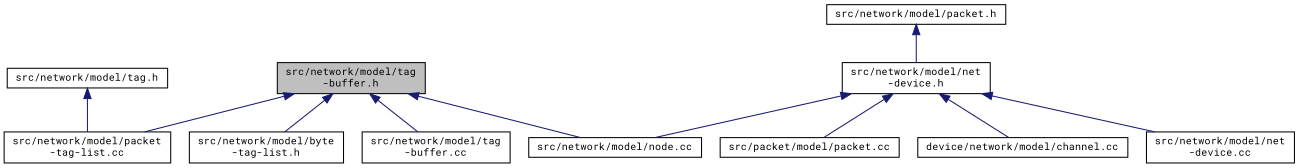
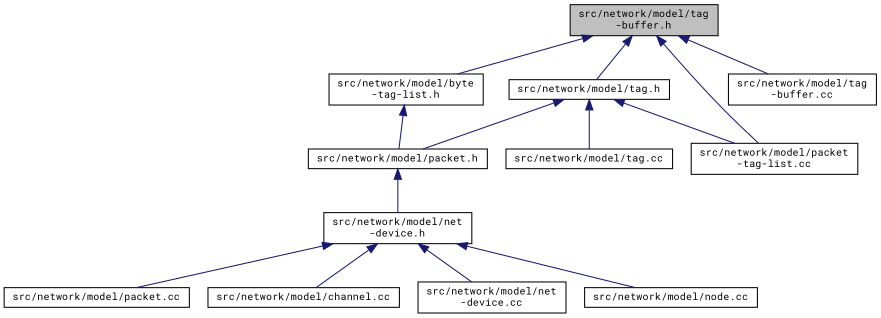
  digraph {
    fontname="Roboto Mono"
    node [color=black fillcolor=white fontname="Roboto Mono" fontsize=10 shape=record style=filled]
    edge [color=midnightblue dir=back fontname="Roboto Mono" fontsize=10 labelfontname=Helvetica labelfontsize=10 style=solid]
    n1 [fillcolor=grey75 fontcolor=black height=0.2 label="src/network/model/tag\l-buffer.h" width=0.4]
    n2 [height=0.2 label="src/network/model/byte\l-tag-list.h" width=0.4]
    n3 [height=0.2 label="src/network/model/packet\l-tag-list.cc" width=0.4]
    n4 [height=0.2 label="src/network/model/tag\l-buffer.cc" width=0.4]
    n5 [height=0.2 label="src/network/model/tag.h" width=0.4]
    n6 [height=0.2 label="src/network/model/packet.h" width=0.4]
+   n7 [height=0.2 label="src/network/model/tag.cc" width=0.4]
    n8 [height=0.2 label="src/network/model/net\l-device.h" width=0.4]
-   n9 [height=0.2 label="src/packet/model/packet.cc" width=0.4]
-   n10 [height=0.2 label="device/network/model/channel.cc" width=0.4]
+   n9 [height=0.2 label="src/network/model/packet.cc" width=0.4]
+   n10 [height=0.2 label="src/network/model/channel.cc" width=0.4]
    n11 [height=0.2 label="src/network/model/net\l-device.cc" width=0.4]
    n12 [height=0.2 label="src/network/model/node.cc" width=0.4]
    n1 -> n2
    n1 -> n3
    n1 -> n4
-   n1 -> n12
+   n1 -> n5
+   n2 -> n6
    n5 -> n3
+   n5 -> n6
+   n5 -> n7
    n6 -> n8
    n8 -> n9
    n8 -> n10
    n8 -> n11
    n8 -> n12
  }
